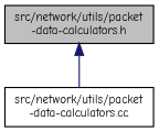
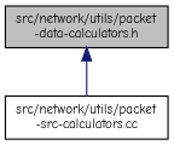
  digraph {
    fontname="Comic Neue"
    node [color=black fontname="Comic Neue" fontsize=10 shape=record style=filled]
    n1 [fillcolor=grey75 fontcolor=black height=0.2 label="src/network/utils/packet\l-data-calculators.h" width=0.4]
-   n2 [fillcolor=white height=0.2 label="src/network/utils/packet\l-data-calculators.cc" width=0.4]
+   n2 [fillcolor=white height=0.2 label="src/network/utils/packet\l-src-calculators.cc" width=0.4]
    n1 -> n2 [color=midnightblue dir=back fontname="Comic Neue" fontsize=10 labelfontname=Helvetica labelfontsize=10 style=solid]
  }
